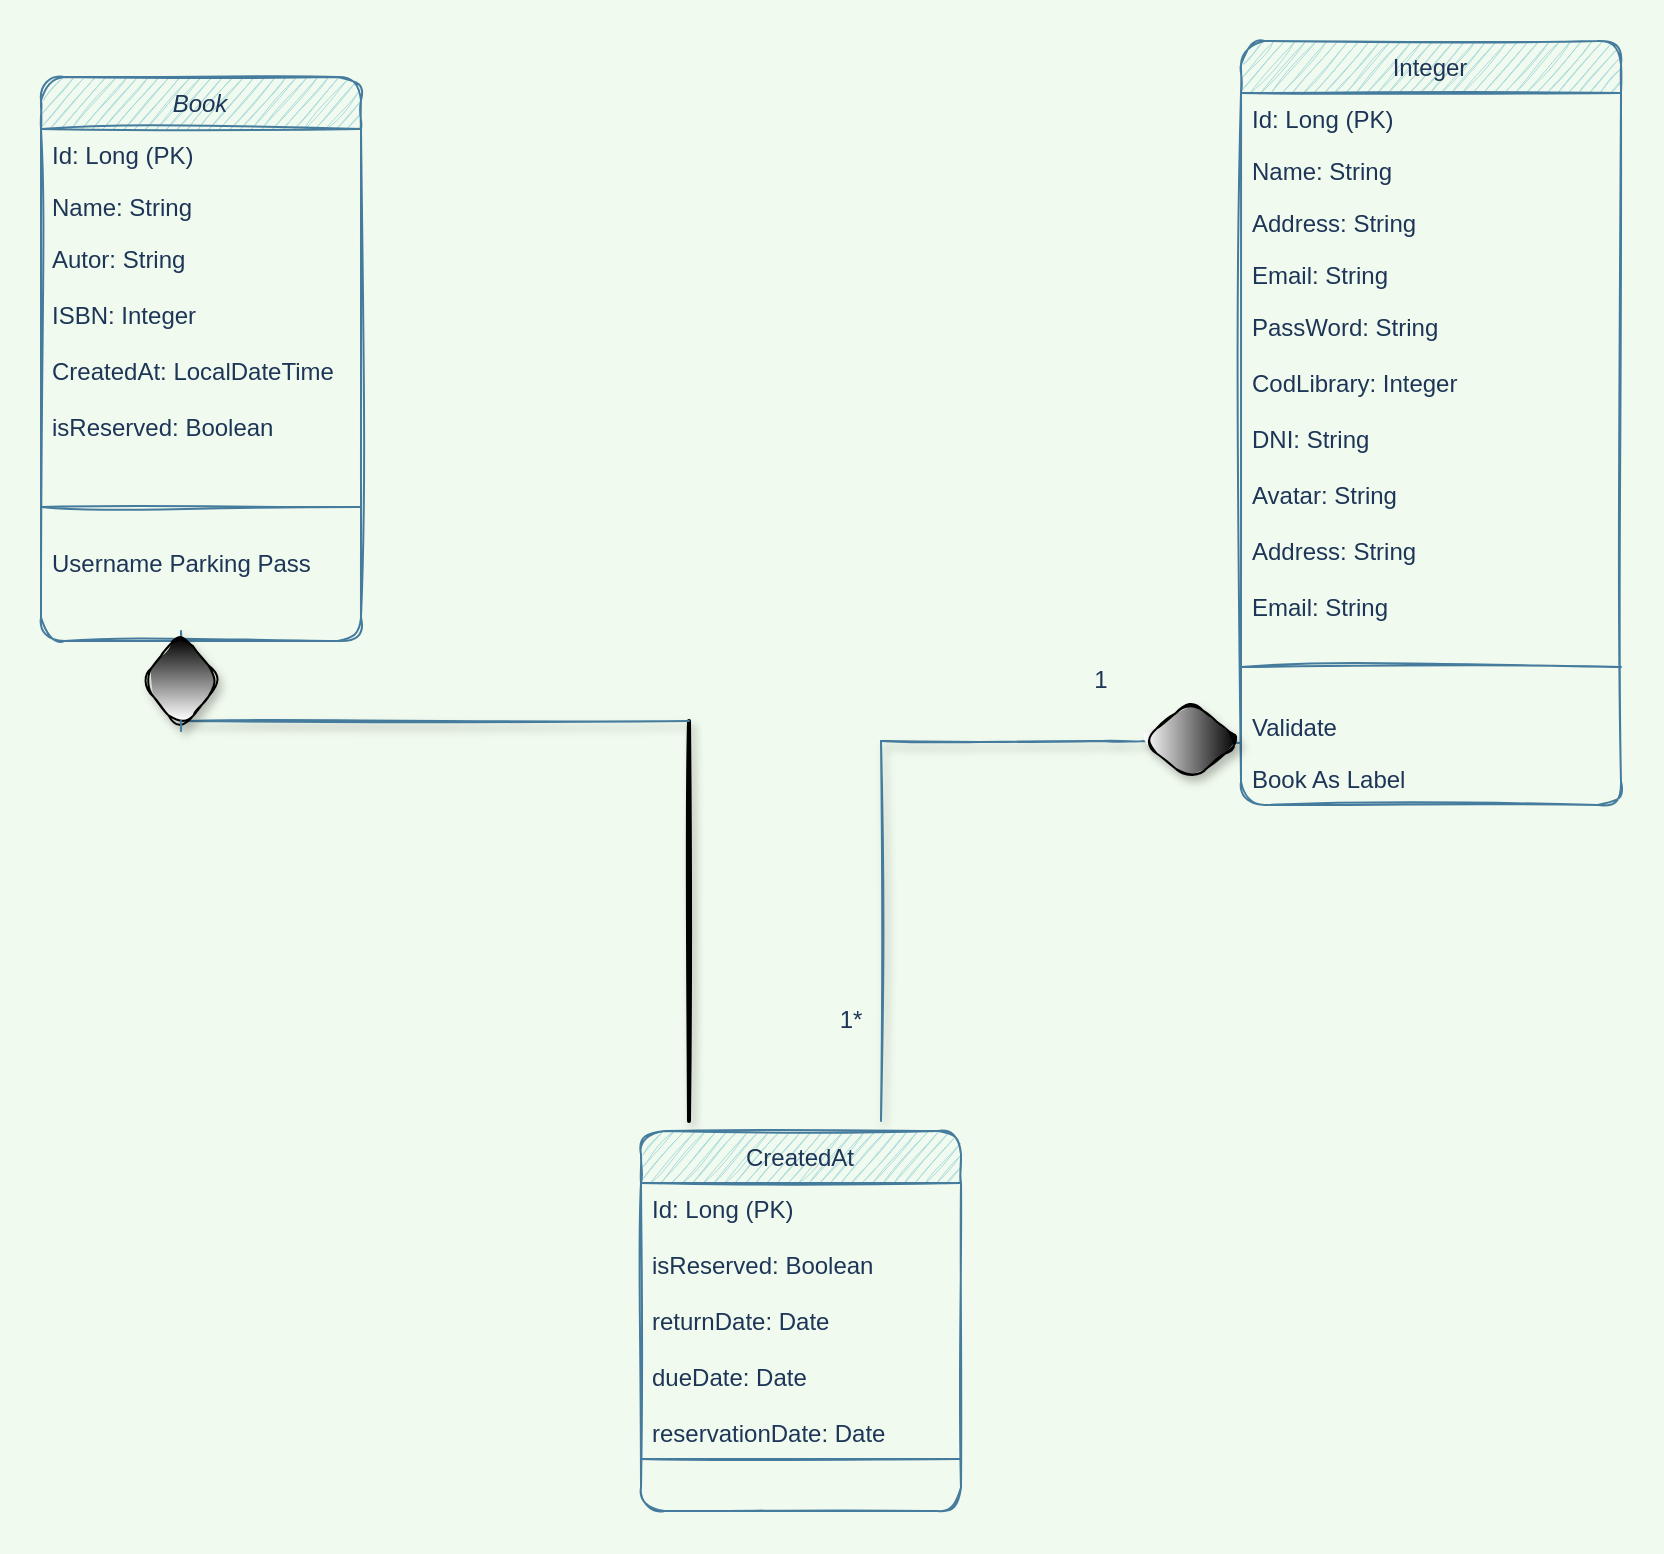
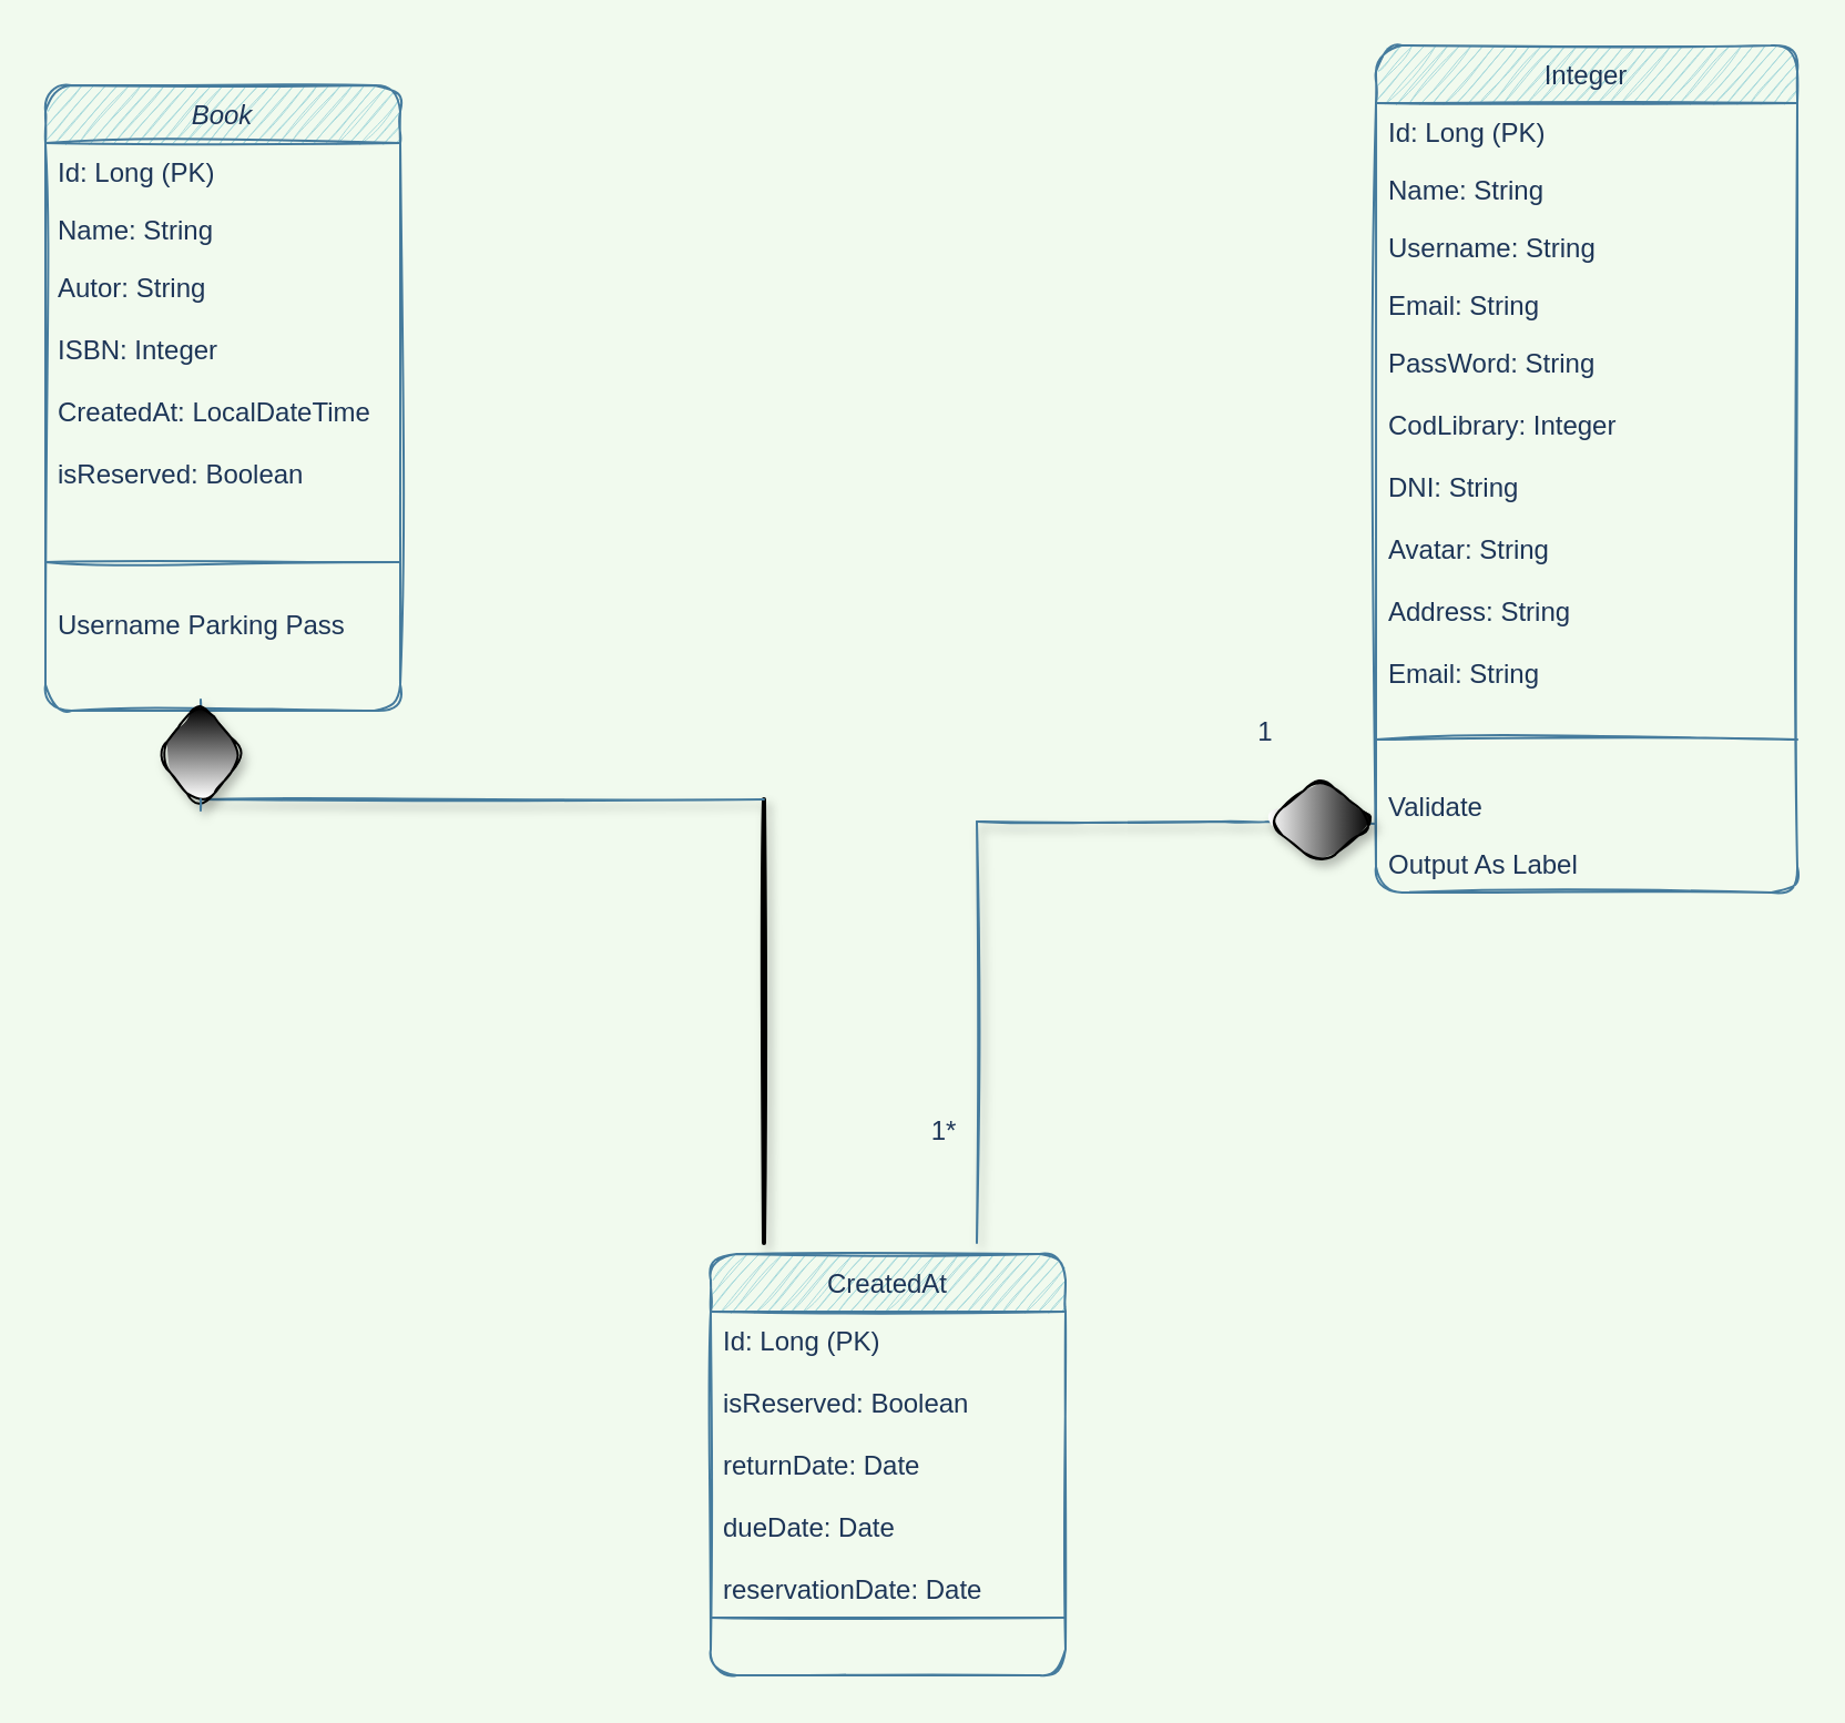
  <mxCell id="0" />
  <mxCell id="1" parent="0" />
  <mxCell id="2" value="Book" style="swimlane;fontStyle=2;align=center;verticalAlign=top;childLayout=stackLayout;horizontal=1;startSize=26;horizontalStack=0;resizeParent=1;resizeLast=0;collapsible=1;marginBottom=0;rounded=1;shadow=0;strokeWidth=1;fillColor=#A8DADC;strokeColor=#457B9D;fontColor=#1D3557;sketch=1;" parent="1" vertex="1"><mxGeometry x="20" y="38" width="160" height="282" as="geometry"><mxRectangle x="230" y="140" width="160" height="26" as="alternateBounds" /></mxGeometry></mxCell>
  <mxCell id="3" value="Id: Long (PK)" style="text;align=left;verticalAlign=top;spacingLeft=4;spacingRight=4;overflow=hidden;rotatable=0;points=[[0,0.5],[1,0.5]];portConstraint=eastwest;fontColor=#1D3557;sketch=1;rounded=1;" parent="2" vertex="1"><mxGeometry y="26" width="160" height="26" as="geometry" /></mxCell>
  <mxCell id="4" value="Name: String" style="text;align=left;verticalAlign=top;spacingLeft=4;spacingRight=4;overflow=hidden;rotatable=0;points=[[0,0.5],[1,0.5]];portConstraint=eastwest;rounded=1;shadow=0;html=0;fontColor=#1D3557;sketch=1;" parent="2" vertex="1"><mxGeometry y="52" width="160" height="26" as="geometry" /></mxCell>
  <mxCell id="5" value="Autor: String&#10;&#10;ISBN: Integer&#10;&#10;CreatedAt: LocalDateTime&#10;&#10;isReserved: Boolean&#10;" style="text;align=left;verticalAlign=top;spacingLeft=4;spacingRight=4;overflow=hidden;rotatable=0;points=[[0,0.5],[1,0.5]];portConstraint=eastwest;rounded=1;shadow=0;html=0;fontColor=#1D3557;sketch=1;" parent="2" vertex="1"><mxGeometry y="78" width="160" height="122" as="geometry" /></mxCell>
  <mxCell id="6" value="" style="line;html=1;strokeWidth=1;align=left;verticalAlign=middle;spacingTop=-1;spacingLeft=3;spacingRight=3;rotatable=0;labelPosition=right;points=[];portConstraint=eastwest;fillColor=#A8DADC;strokeColor=#457B9D;fontColor=#1D3557;labelBackgroundColor=#F1FAEE;sketch=1;rounded=1;" parent="2" vertex="1"><mxGeometry y="200" width="160" height="30" as="geometry" /></mxCell>
  <mxCell id="7" value="Username Parking Pass" style="text;align=left;verticalAlign=top;spacingLeft=4;spacingRight=4;overflow=hidden;rotatable=0;points=[[0,0.5],[1,0.5]];portConstraint=eastwest;fontColor=#1D3557;sketch=1;rounded=1;" parent="2" vertex="1"><mxGeometry y="230" width="160" height="52" as="geometry" /></mxCell>
  <mxCell id="8" value="CreatedAt&#10;" style="swimlane;fontStyle=0;align=center;verticalAlign=top;childLayout=stackLayout;horizontal=1;startSize=26;horizontalStack=0;resizeParent=1;resizeLast=0;collapsible=1;marginBottom=0;rounded=1;shadow=0;strokeWidth=1;fillColor=#A8DADC;strokeColor=#457B9D;fontColor=#1D3557;sketch=1;" parent="1" vertex="1"><mxGeometry x="320" y="565" width="160" height="190" as="geometry"><mxRectangle x="340" y="380" width="170" height="26" as="alternateBounds" /></mxGeometry></mxCell>
  <mxCell id="9" value="Id: Long (PK)&#10;&#10;isReserved: Boolean&#10;&#10;returnDate: Date&#10;&#10;dueDate: Date&#10;&#10;reservationDate: Date" style="text;align=left;verticalAlign=top;spacingLeft=4;spacingRight=4;overflow=hidden;rotatable=0;points=[[0,0.5],[1,0.5]];portConstraint=eastwest;fontColor=#1D3557;sketch=1;rounded=1;" parent="8" vertex="1"><mxGeometry y="26" width="160" height="134" as="geometry" /></mxCell>
  <mxCell id="10" value="" style="line;html=1;strokeWidth=1;align=left;verticalAlign=middle;spacingTop=-1;spacingLeft=3;spacingRight=3;rotatable=0;labelPosition=right;points=[];portConstraint=eastwest;fillColor=#A8DADC;strokeColor=#457B9D;fontColor=#1D3557;labelBackgroundColor=#F1FAEE;sketch=1;rounded=1;" parent="8" vertex="1"><mxGeometry y="160" width="160" height="8" as="geometry" /></mxCell>
  <mxCell id="11" value="Integer" style="swimlane;fontStyle=0;align=center;verticalAlign=top;childLayout=stackLayout;horizontal=1;startSize=26;horizontalStack=0;resizeParent=1;resizeLast=0;collapsible=1;marginBottom=0;rounded=1;shadow=0;strokeWidth=1;fillColor=#A8DADC;strokeColor=#457B9D;fontColor=#1D3557;sketch=1;" parent="1" vertex="1"><mxGeometry x="620" y="20" width="190" height="382" as="geometry"><mxRectangle x="550" y="140" width="160" height="26" as="alternateBounds" /></mxGeometry></mxCell>
  <mxCell id="12" value="Id: Long (PK)&#10;" style="text;align=left;verticalAlign=top;spacingLeft=4;spacingRight=4;overflow=hidden;rotatable=0;points=[[0,0.5],[1,0.5]];portConstraint=eastwest;fontColor=#1D3557;sketch=1;rounded=1;" parent="11" vertex="1"><mxGeometry y="26" width="190" height="26" as="geometry" /></mxCell>
  <mxCell id="13" value="Name: String" style="text;align=left;verticalAlign=top;spacingLeft=4;spacingRight=4;overflow=hidden;rotatable=0;points=[[0,0.5],[1,0.5]];portConstraint=eastwest;rounded=1;shadow=0;html=0;fontColor=#1D3557;sketch=1;" parent="11" vertex="1"><mxGeometry y="52" width="190" height="26" as="geometry" /></mxCell>
- <mxCell id="14" value="Address: String" style="text;align=left;verticalAlign=top;spacingLeft=4;spacingRight=4;overflow=hidden;rotatable=0;points=[[0,0.5],[1,0.5]];portConstraint=eastwest;rounded=1;shadow=0;html=0;fontColor=#1D3557;sketch=1;" parent="11" vertex="1"><mxGeometry y="78" width="190" height="26" as="geometry" /></mxCell>
+ <mxCell id="14" value="Username: String" style="text;align=left;verticalAlign=top;spacingLeft=4;spacingRight=4;overflow=hidden;rotatable=0;points=[[0,0.5],[1,0.5]];portConstraint=eastwest;rounded=1;shadow=0;html=0;fontColor=#1D3557;sketch=1;" parent="11" vertex="1"><mxGeometry y="78" width="190" height="26" as="geometry" /></mxCell>
  <mxCell id="15" value="Email: String" style="text;align=left;verticalAlign=top;spacingLeft=4;spacingRight=4;overflow=hidden;rotatable=0;points=[[0,0.5],[1,0.5]];portConstraint=eastwest;rounded=1;shadow=0;html=0;fontColor=#1D3557;sketch=1;" parent="11" vertex="1"><mxGeometry y="104" width="190" height="26" as="geometry" /></mxCell>
  <mxCell id="16" value="PassWord: String&#10;&#10;CodLibrary: Integer&#10;&#10;DNI: String&#10;&#10;Avatar: String&#10;&#10;Address: String" style="text;align=left;verticalAlign=top;spacingLeft=4;spacingRight=4;overflow=hidden;rotatable=0;points=[[0,0.5],[1,0.5]];portConstraint=eastwest;rounded=1;shadow=0;html=0;fontColor=#1D3557;sketch=1;" parent="11" vertex="1"><mxGeometry y="130" width="190" height="140" as="geometry" /></mxCell>
  <mxCell id="17" value="Email: String" style="text;align=left;verticalAlign=top;spacingLeft=4;spacingRight=4;overflow=hidden;rotatable=0;points=[[0,0.5],[1,0.5]];portConstraint=eastwest;rounded=1;shadow=0;html=0;fontColor=#1D3557;sketch=1;" parent="11" vertex="1"><mxGeometry y="270" width="190" height="26" as="geometry" /></mxCell>
  <mxCell id="18" value="" style="line;html=1;strokeWidth=1;align=left;verticalAlign=middle;spacingTop=-1;spacingLeft=3;spacingRight=3;rotatable=0;labelPosition=right;points=[];portConstraint=eastwest;fillColor=#A8DADC;strokeColor=#457B9D;fontColor=#1D3557;labelBackgroundColor=#F1FAEE;sketch=1;rounded=1;" parent="11" vertex="1"><mxGeometry y="296" width="190" height="34" as="geometry" /></mxCell>
  <mxCell id="19" value="Validate" style="text;align=left;verticalAlign=top;spacingLeft=4;spacingRight=4;overflow=hidden;rotatable=0;points=[[0,0.5],[1,0.5]];portConstraint=eastwest;fontColor=#1D3557;sketch=1;rounded=1;" parent="11" vertex="1"><mxGeometry y="330" width="190" height="26" as="geometry" /></mxCell>
- <mxCell id="20" value="Book As Label" style="text;align=left;verticalAlign=top;spacingLeft=4;spacingRight=4;overflow=hidden;rotatable=0;points=[[0,0.5],[1,0.5]];portConstraint=eastwest;fontColor=#1D3557;sketch=1;rounded=1;" parent="11" vertex="1"><mxGeometry y="356" width="190" height="26" as="geometry" /></mxCell>
+ <mxCell id="20" value="Output As Label" style="text;align=left;verticalAlign=top;spacingLeft=4;spacingRight=4;overflow=hidden;rotatable=0;points=[[0,0.5],[1,0.5]];portConstraint=eastwest;fontColor=#1D3557;sketch=1;rounded=1;" parent="11" vertex="1"><mxGeometry y="356" width="190" height="26" as="geometry" /></mxCell>
  <mxCell id="21" value="" style="endArrow=none;html=1;rounded=1;shadow=1;sketch=1;fontColor=#1D3557;strokeColor=#457B9D;fillColor=#A8DADC;entryX=0;entryY=0.808;entryDx=0;entryDy=0;entryPerimeter=0;" parent="1" target="19" edge="1"><mxGeometry width="50" height="50" relative="1" as="geometry"><mxPoint x="440" y="370" as="sourcePoint" /><mxPoint x="480" y="320" as="targetPoint" /><Array as="points"><mxPoint x="560" y="370" /></Array></mxGeometry></mxCell>
  <mxCell id="22" value="1*" style="text;html=1;align=center;verticalAlign=middle;resizable=0;points=[];autosize=1;strokeColor=none;fillColor=none;fontColor=#1D3557;" parent="1" vertex="1"><mxGeometry x="410" y="500" width="30" height="20" as="geometry" /></mxCell>
- <mxCell id="23" value="1" style="text;html=1;align=center;verticalAlign=middle;resizable=0;points=[];autosize=1;strokeColor=none;fillColor=none;fontColor=#1D3557;" parent="1" vertex="1"><mxGeometry x="540" y="330" width="20" height="20" as="geometry" /></mxCell>
+ <mxCell id="23" value="1" style="text;html=1;align=center;verticalAlign=middle;resizable=0;points=[];autosize=1;strokeColor=none;fillColor=none;fontColor=#1D3557;" parent="1" vertex="1"><mxGeometry x="560" y="320" width="20" height="20" as="geometry" /></mxCell>
  <mxCell id="24" value="" style="endArrow=none;endSize=10;endFill=0;shadow=1;strokeWidth=1;rounded=1;edgeStyle=elbowEdgeStyle;elbow=vertical;strokeColor=#457B9D;fontColor=#1D3557;labelBackgroundColor=#F1FAEE;sketch=1;" parent="1" source="8" edge="1"><mxGeometry width="160" relative="1" as="geometry"><mxPoint x="344" y="560" as="sourcePoint" /><mxPoint x="344" y="565" as="targetPoint" /></mxGeometry></mxCell>
  <mxCell id="25" value="" style="rhombus;whiteSpace=wrap;html=1;rounded=1;sketch=1;fontColor=#000000;strokeColor=#000000;fillColor=#000000;shadow=1;labelBackgroundColor=#000000;labelBorderColor=default;gradientColor=#ffffff;direction=south;" parent="1" vertex="1"><mxGeometry x="570" y="350" width="50" height="40" as="geometry" /></mxCell>
  <mxCell id="26" value="" style="endArrow=none;html=1;rounded=1;shadow=1;sketch=1;fontColor=#000000;strokeColor=#457B9D;fillColor=#A8DADC;" parent="1" edge="1"><mxGeometry width="50" height="50" relative="1" as="geometry"><mxPoint x="440" y="560" as="sourcePoint" /><mxPoint x="440" y="370" as="targetPoint" /></mxGeometry></mxCell>
  <mxCell id="27" value="" style="line;strokeWidth=2;direction=south;html=1;rounded=1;shadow=1;labelBackgroundColor=#000000;labelBorderColor=default;sketch=1;fontColor=#000000;fillColor=#000000;gradientColor=#ffffff;" parent="1" vertex="1"><mxGeometry x="339" y="360" width="10" height="200" as="geometry" /></mxCell>
  <mxCell id="28" value="" style="endArrow=none;html=1;rounded=1;shadow=1;sketch=1;fontColor=#000000;strokeColor=#457B9D;fillColor=#A8DADC;entryX=0;entryY=0.5;entryDx=0;entryDy=0;entryPerimeter=0;" parent="1" target="27" edge="1"><mxGeometry width="50" height="50" relative="1" as="geometry"><mxPoint x="90" y="360" as="sourcePoint" /><mxPoint x="260" y="350" as="targetPoint" /></mxGeometry></mxCell>
  <mxCell id="29" value="" style="endArrow=none;html=1;rounded=1;shadow=1;sketch=1;fontColor=#000000;strokeColor=#457B9D;fillColor=#A8DADC;startArrow=none;" parent="1" edge="1" source="30"><mxGeometry width="50" height="50" relative="1" as="geometry"><mxPoint x="90" y="360" as="sourcePoint" /><mxPoint x="90" y="320" as="targetPoint" /></mxGeometry></mxCell>
  <mxCell id="30" value="" style="rhombus;whiteSpace=wrap;html=1;rounded=1;sketch=1;fontColor=#000000;strokeColor=#000000;fillColor=#000000;shadow=1;labelBackgroundColor=#000000;labelBorderColor=default;gradientColor=#ffffff;" vertex="1" parent="1"><mxGeometry x="70" y="315" width="40" height="50" as="geometry" /></mxCell>
  <mxCell id="31" value="" style="endArrow=none;html=1;rounded=1;shadow=1;sketch=1;fontColor=#000000;strokeColor=#457B9D;fillColor=#A8DADC;" edge="1" parent="1" target="30"><mxGeometry width="50" height="50" relative="1" as="geometry"><mxPoint x="90" y="360" as="sourcePoint" /><mxPoint x="90" y="320" as="targetPoint" /></mxGeometry></mxCell>
